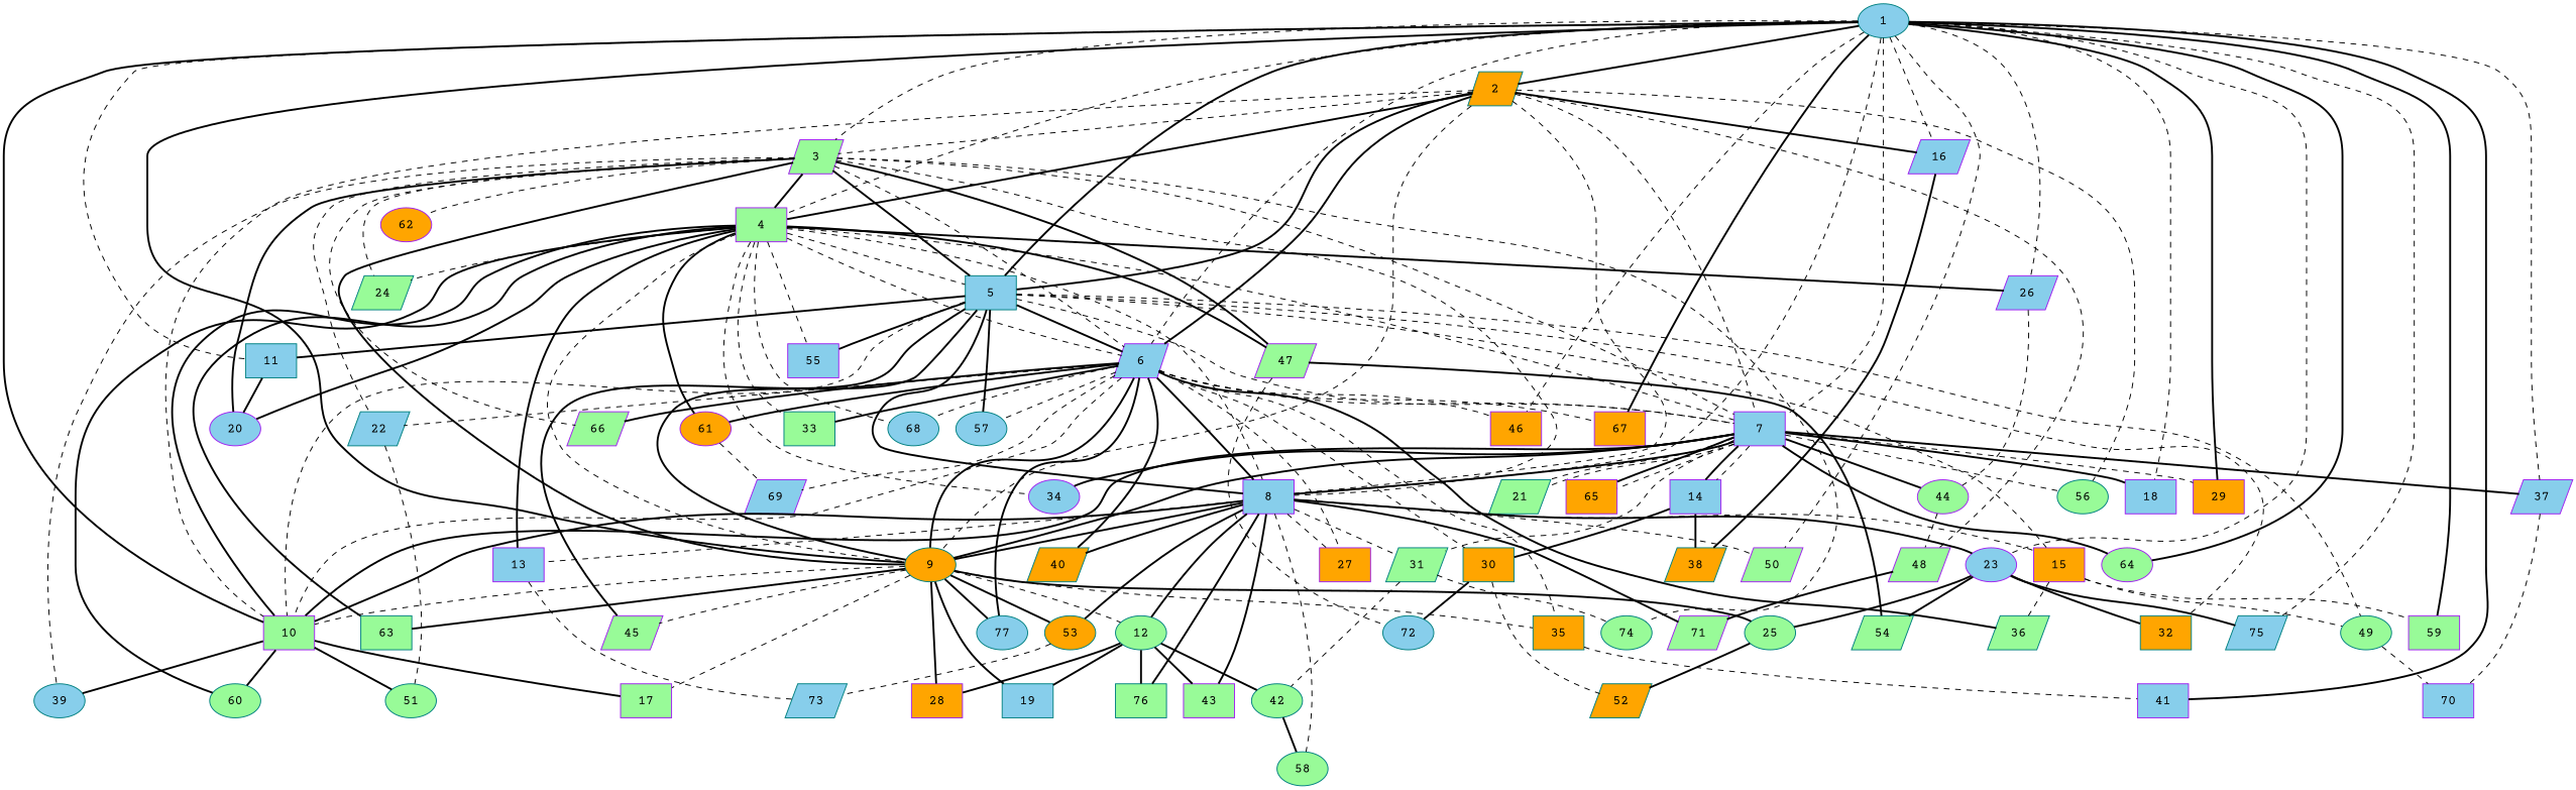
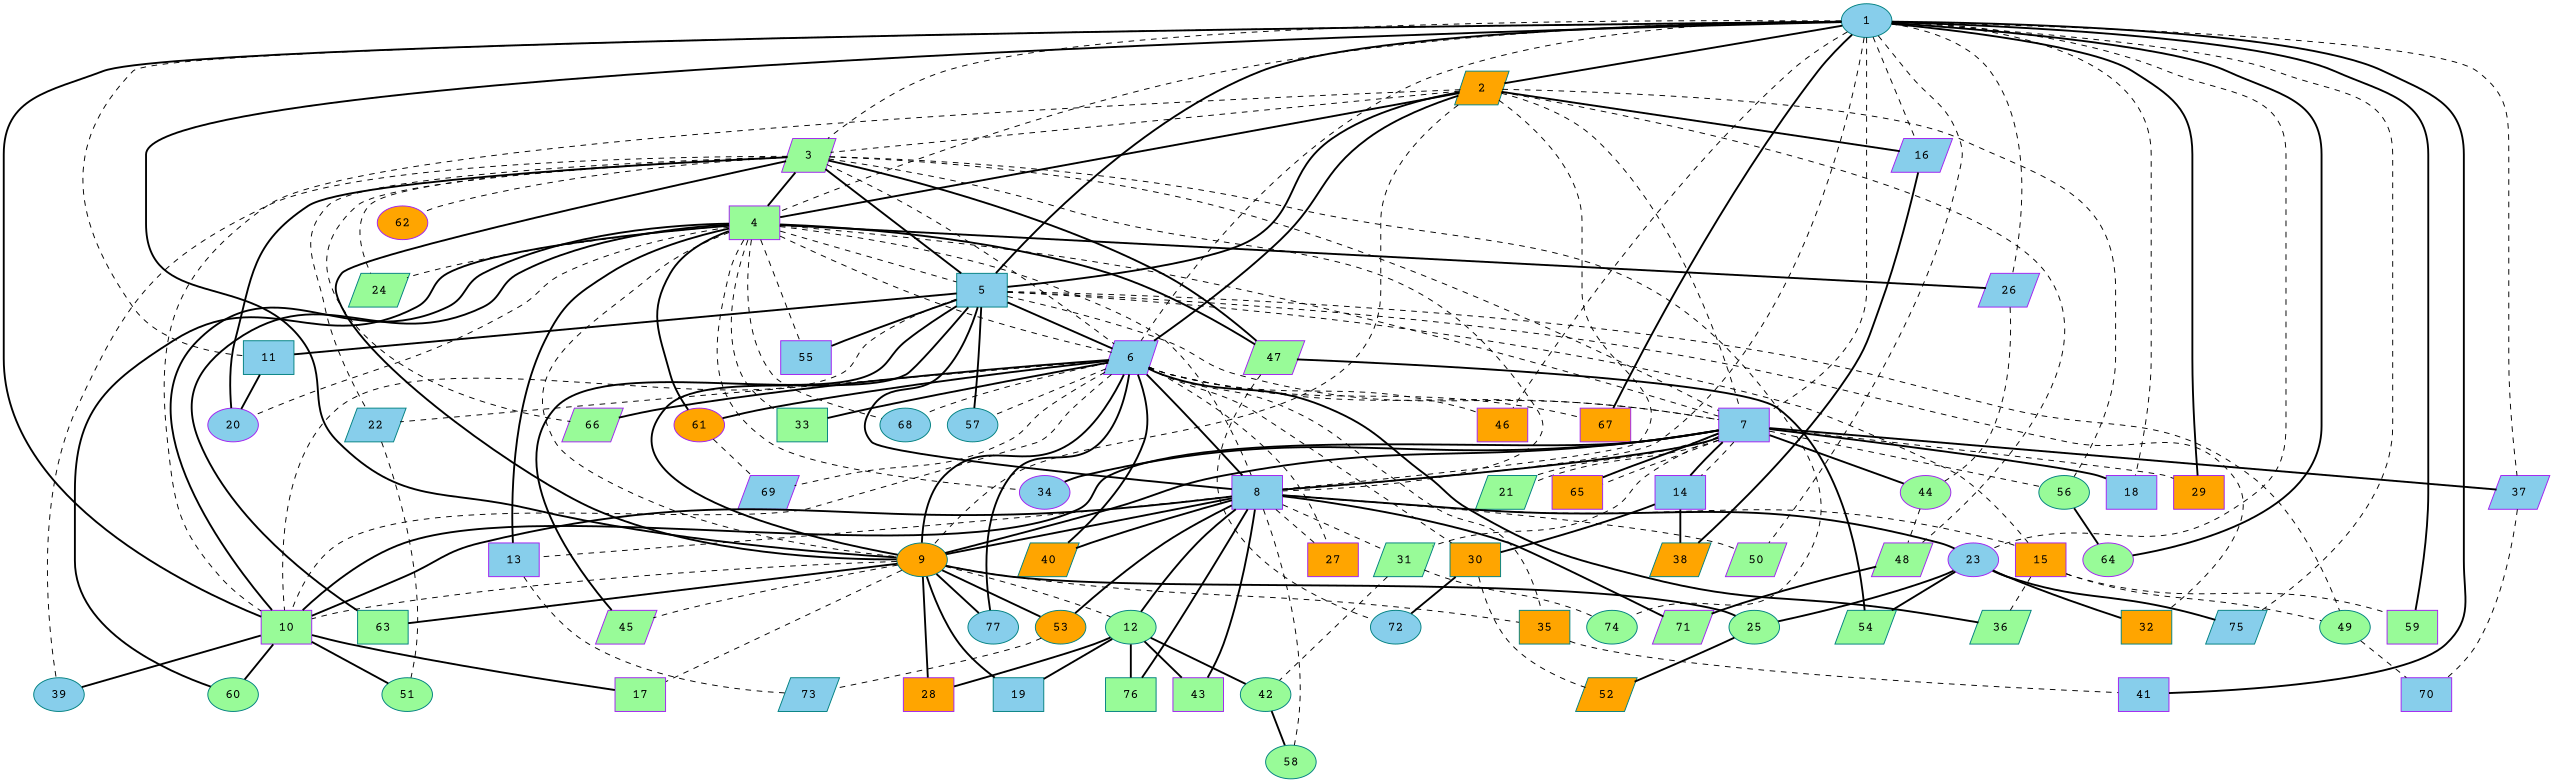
  graph {
    fontname="Courier Prime"
    node [color=purple fillcolor=palegreen fontname="Courier Prime" shape=box style=filled]
    edge [fontname="Courier Prime" style=dashed]
    1 [color=teal fillcolor=skyblue shape=ellipse]
    2 [color=teal fillcolor=orange shape=parallelogram]
    3 [shape=parallelogram]
    4
    5 [color=teal fillcolor=skyblue]
    6 [fillcolor=skyblue shape=parallelogram]
    7 [fillcolor=skyblue]
    8 [fillcolor=skyblue]
    9 [color=teal fillcolor=orange shape=ellipse]
    10
    11 [color=teal fillcolor=skyblue]
    16 [fillcolor=skyblue shape=parallelogram]
    18 [fillcolor=skyblue]
    23 [fillcolor=skyblue shape=ellipse]
    26 [fillcolor=skyblue shape=parallelogram]
    29 [fillcolor=orange]
    37 [fillcolor=skyblue shape=parallelogram]
    41 [fillcolor=skyblue]
    46 [fillcolor=orange]
    50 [shape=parallelogram]
    59
    64 [shape=ellipse]
    67 [fillcolor=orange]
    75 [color=teal fillcolor=skyblue shape=parallelogram]
    48 [shape=parallelogram]
    56 [color=teal shape=ellipse]
    22 [color=teal fillcolor=skyblue shape=parallelogram]
    24 [color=teal shape=parallelogram]
    39 [color=teal fillcolor=skyblue shape=ellipse]
    47 [shape=parallelogram]
    62 [fillcolor=orange shape=ellipse]
    66 [shape=parallelogram]
    74 [color=teal shape=ellipse]
    20 [fillcolor=skyblue shape=ellipse]
    13 [fillcolor=skyblue]
    33 [color=teal]
    34 [fillcolor=skyblue shape=ellipse]
    55 [fillcolor=skyblue]
    60 [color=teal shape=ellipse]
    61 [fillcolor=orange shape=ellipse]
    63 [color=teal]
    68 [color=teal fillcolor=skyblue shape=ellipse]
    15 [fillcolor=orange]
    32 [color=teal fillcolor=orange]
    45 [shape=parallelogram]
    49 [color=teal shape=ellipse]
    57 [color=teal fillcolor=skyblue shape=ellipse]
    27 [fillcolor=orange]
    30 [color=teal fillcolor=orange]
    35 [color=teal fillcolor=orange]
    36 [color=teal shape=parallelogram]
    40 [color=teal fillcolor=orange shape=parallelogram]
    69 [fillcolor=skyblue shape=parallelogram]
    77 [color=teal fillcolor=skyblue shape=ellipse]
    14 [fillcolor=skyblue]
    21 [color=teal shape=parallelogram]
    31 [color=teal shape=parallelogram]
    44 [shape=ellipse]
    65 [fillcolor=orange]
    12 [color=teal shape=ellipse]
    43
    53 [color=teal fillcolor=orange shape=ellipse]
    58 [color=teal shape=ellipse]
    71 [shape=parallelogram]
    76 [color=teal]
    17
    19 [color=teal fillcolor=skyblue]
    25 [color=teal shape=ellipse]
    28 [fillcolor=orange]
    51 [color=teal shape=ellipse]
    38 [color=teal fillcolor=orange shape=parallelogram]
    54 [color=teal shape=parallelogram]
    70 [fillcolor=skyblue]
    72 [color=teal fillcolor=skyblue shape=ellipse]
    73 [color=teal fillcolor=skyblue shape=parallelogram]
    52 [color=teal fillcolor=orange shape=parallelogram]
    42 [color=teal shape=ellipse]
    1 -- 2 [style=bold]
    1 -- 3
    1 -- 4
    1 -- 5 [style=bold]
    1 -- 6
    1 -- 7
    1 -- 8
    1 -- 9 [style=bold]
    1 -- 10 [style=bold]
    1 -- 11
    1 -- 16
    1 -- 18
    1 -- 23
    1 -- 26
    1 -- 29 [style=bold]
    1 -- 37
    1 -- 41 [style=bold]
    1 -- 46
    1 -- 50
    1 -- 59 [style=bold]
    1 -- 64 [style=bold]
    1 -- 67 [style=bold]
    1 -- 75
    2 -- 3
    2 -- 4 [style=bold]
    2 -- 5 [style=bold]
    2 -- 6 [style=bold]
    2 -- 7
    2 -- 8
    2 -- 9
    2 -- 10
    2 -- 16 [style=bold]
    2 -- 48
    2 -- 56
    3 -- 4 [style=bold]
    3 -- 5 [style=bold]
    3 -- 6
    3 -- 7
    3 -- 8
    3 -- 9 [style=bold]
    3 -- 22
    3 -- 24
    3 -- 39
    3 -- 47 [style=bold]
    3 -- 62
    3 -- 66
    3 -- 74
    3 -- 20 [style=bold]
    4 -- 5
    4 -- 6
    4 -- 7
    4 -- 8
    4 -- 9
    4 -- 10 [style=bold]
    4 -- 26 [style=bold]
    4 -- 24
    4 -- 47 [style=bold]
-   4 -- 20 [style=bold]
+   4 -- 20
    4 -- 13 [style=bold]
    4 -- 33
    4 -- 34
    4 -- 55
    4 -- 60 [style=bold]
    4 -- 61 [style=bold]
    4 -- 63 [style=bold]
    4 -- 68
    5 -- 6 [style=bold]
    5 -- 7
    5 -- 8 [style=bold]
    5 -- 9 [style=bold]
    5 -- 10
    5 -- 11 [style=bold]
    5 -- 55 [style=bold]
    5 -- 15
    5 -- 32
    5 -- 45 [style=bold]
    5 -- 49
    5 -- 57 [style=bold]
    6 -- 7
    6 -- 8 [style=bold]
    6 -- 9 [style=bold]
    6 -- 10
    6 -- 46
    6 -- 67
    6 -- 22
    6 -- 66 [style=bold]
    6 -- 33 [style=bold]
    6 -- 61 [style=bold]
    6 -- 68
    6 -- 57
    6 -- 27
    6 -- 30
    6 -- 35
    6 -- 36 [style=bold]
    6 -- 40 [style=bold]
    6 -- 69
    6 -- 77 [style=bold]
    7 -- 8 [style=bold]
    7 -- 9 [style=bold]
    7 -- 10 [style=bold]
    7 -- 18 [style=bold]
    7 -- 29
    7 -- 37 [style=bold]
-   7 -- 64 [style=bold]
+   56 -- 64 [style=bold]
    7 -- 56
    7 -- 34 [style=bold]
    7 -- 14 [style=bold]
    7 -- 14
    7 -- 21
    7 -- 21
    7 -- 31
    7 -- 44 [style=bold]
    7 -- 65 [style=bold]
    7 -- 65
    8 -- 9 [style=bold]
    8 -- 10 [style=bold]
    8 -- 23 [style=bold]
    8 -- 50
    8 -- 13
    8 -- 15
    8 -- 27
    8 -- 40 [style=bold]
    8 -- 31
    8 -- 12 [style=bold]
    8 -- 43 [style=bold]
    8 -- 53 [style=bold]
    8 -- 58
    8 -- 71 [style=bold]
    8 -- 76 [style=bold]
    9 -- 10
    9 -- 63 [style=bold]
    9 -- 45
    9 -- 35
    9 -- 77 [style=bold]
    9 -- 12
    9 -- 53 [style=bold]
    9 -- 17
    9 -- 19 [style=bold]
    9 -- 25 [style=bold]
    9 -- 28 [style=bold]
    10 -- 39 [style=bold]
    10 -- 60 [style=bold]
    10 -- 17 [style=bold]
    10 -- 51 [style=bold]
    11 -- 20 [style=bold]
    16 -- 38 [style=bold]
    23 -- 75 [style=bold]
    23 -- 32 [style=bold]
    23 -- 25 [style=bold]
    23 -- 54 [style=bold]
    26 -- 44
    37 -- 70
    48 -- 71 [style=bold]
    22 -- 51
    47 -- 54 [style=bold]
    47 -- 72
    13 -- 73
    61 -- 69
    15 -- 59
    15 -- 49
    15 -- 36
    49 -- 70
    30 -- 72 [style=bold]
    30 -- 52
    35 -- 41
    14 -- 30 [style=bold]
    14 -- 38 [style=bold]
    31 -- 74
    31 -- 42
    44 -- 48
    12 -- 43 [style=bold]
    12 -- 76 [style=bold]
    12 -- 19 [style=bold]
    12 -- 28 [style=bold]
    12 -- 42 [style=bold]
    53 -- 73
    25 -- 52 [style=bold]
    42 -- 58 [style=bold]
  }
